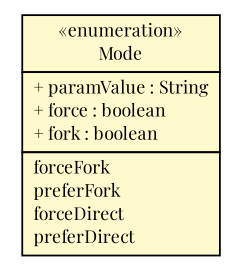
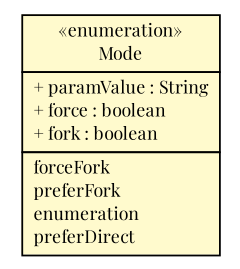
  digraph {
    nodesep=0.25
    ranksep=0.5
    fontname="Playfair Display"
-   n1 [fontcolor=black fontname="Playfair Display" fontsize=10.0 label=<<table title="sorcer.launcher.Mode" border="0" cellborder="1" cellspacing="0" cellpadding="2" port="p" bgcolor="lemonChiffon" href="./Mode.html"> 		<tr><td><table border="0" cellspacing="0" cellpadding="1"> <tr><td align="center" balign="center"> &#171;enumeration&#187; </td></tr> <tr><td align="center" balign="center"> Mode </td></tr> 		</table></td></tr> 		<tr><td><table border="0" cellspacing="0" cellpadding="1"> <tr><td align="left" balign="left"> + paramValue : String </td></tr> <tr><td align="left" balign="left"> + force : boolean </td></tr> <tr><td align="left" balign="left"> + fork : boolean </td></tr> 		</table></td></tr> 		<tr><td><table border="0" cellspacing="0" cellpadding="1"> <tr><td align="left" balign="left"> forceFork </td></tr> <tr><td align="left" balign="left"> preferFork </td></tr> <tr><td align="left" balign="left"> forceDirect </td></tr> <tr><td align="left" balign="left"> preferDirect </td></tr> 		</table></td></tr> 		</table>> shape=plaintext]
+   n1 [fontcolor=black fontname="Playfair Display" fontsize=10.0 label=<<table title="sorcer.launcher.Mode" border="0" cellborder="1" cellspacing="0" cellpadding="2" port="p" bgcolor="lemonChiffon" href="./Mode.html"> 		<tr><td><table border="0" cellspacing="0" cellpadding="1"> <tr><td align="center" balign="center"> &#171;enumeration&#187; </td></tr> <tr><td align="center" balign="center"> Mode </td></tr> 		</table></td></tr> 		<tr><td><table border="0" cellspacing="0" cellpadding="1"> <tr><td align="left" balign="left"> + paramValue : String </td></tr> <tr><td align="left" balign="left"> + force : boolean </td></tr> <tr><td align="left" balign="left"> + fork : boolean </td></tr> 		</table></td></tr> 		<tr><td><table border="0" cellspacing="0" cellpadding="1"> <tr><td align="left" balign="left"> forceFork </td></tr> <tr><td align="left" balign="left"> preferFork </td></tr> <tr><td align="left" balign="left"> enumeration </td></tr> <tr><td align="left" balign="left"> preferDirect </td></tr> 		</table></td></tr> 		</table>> shape=plaintext]
  }
